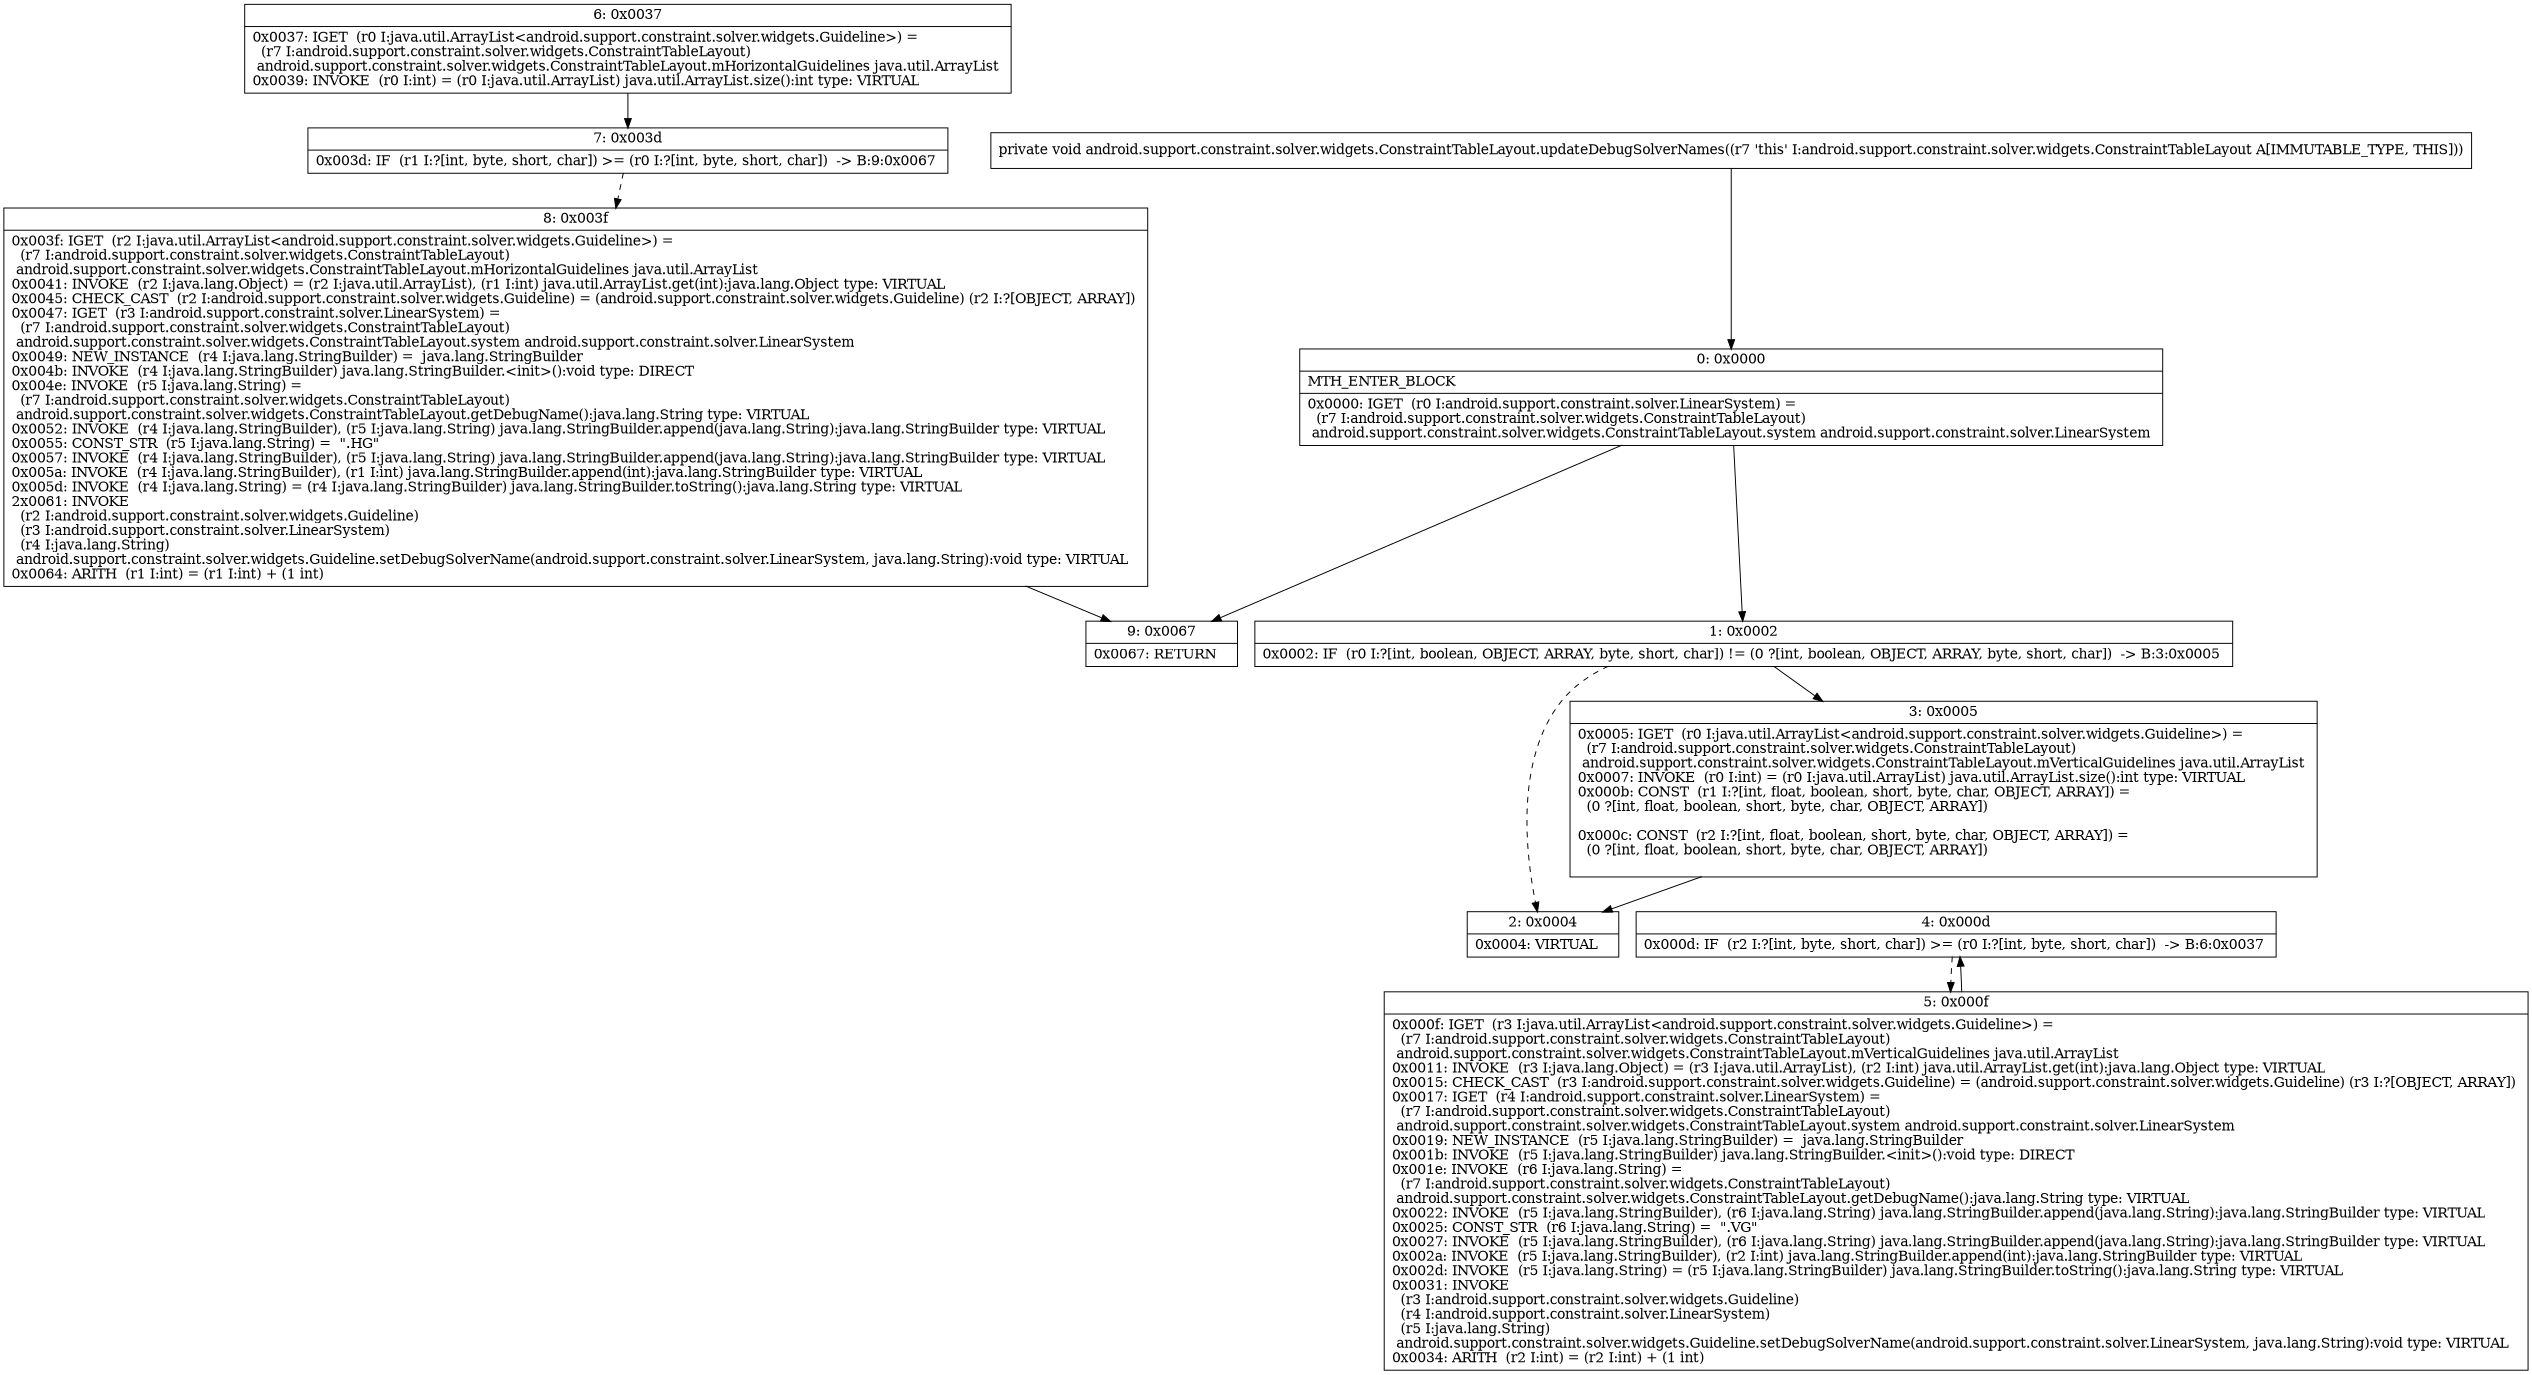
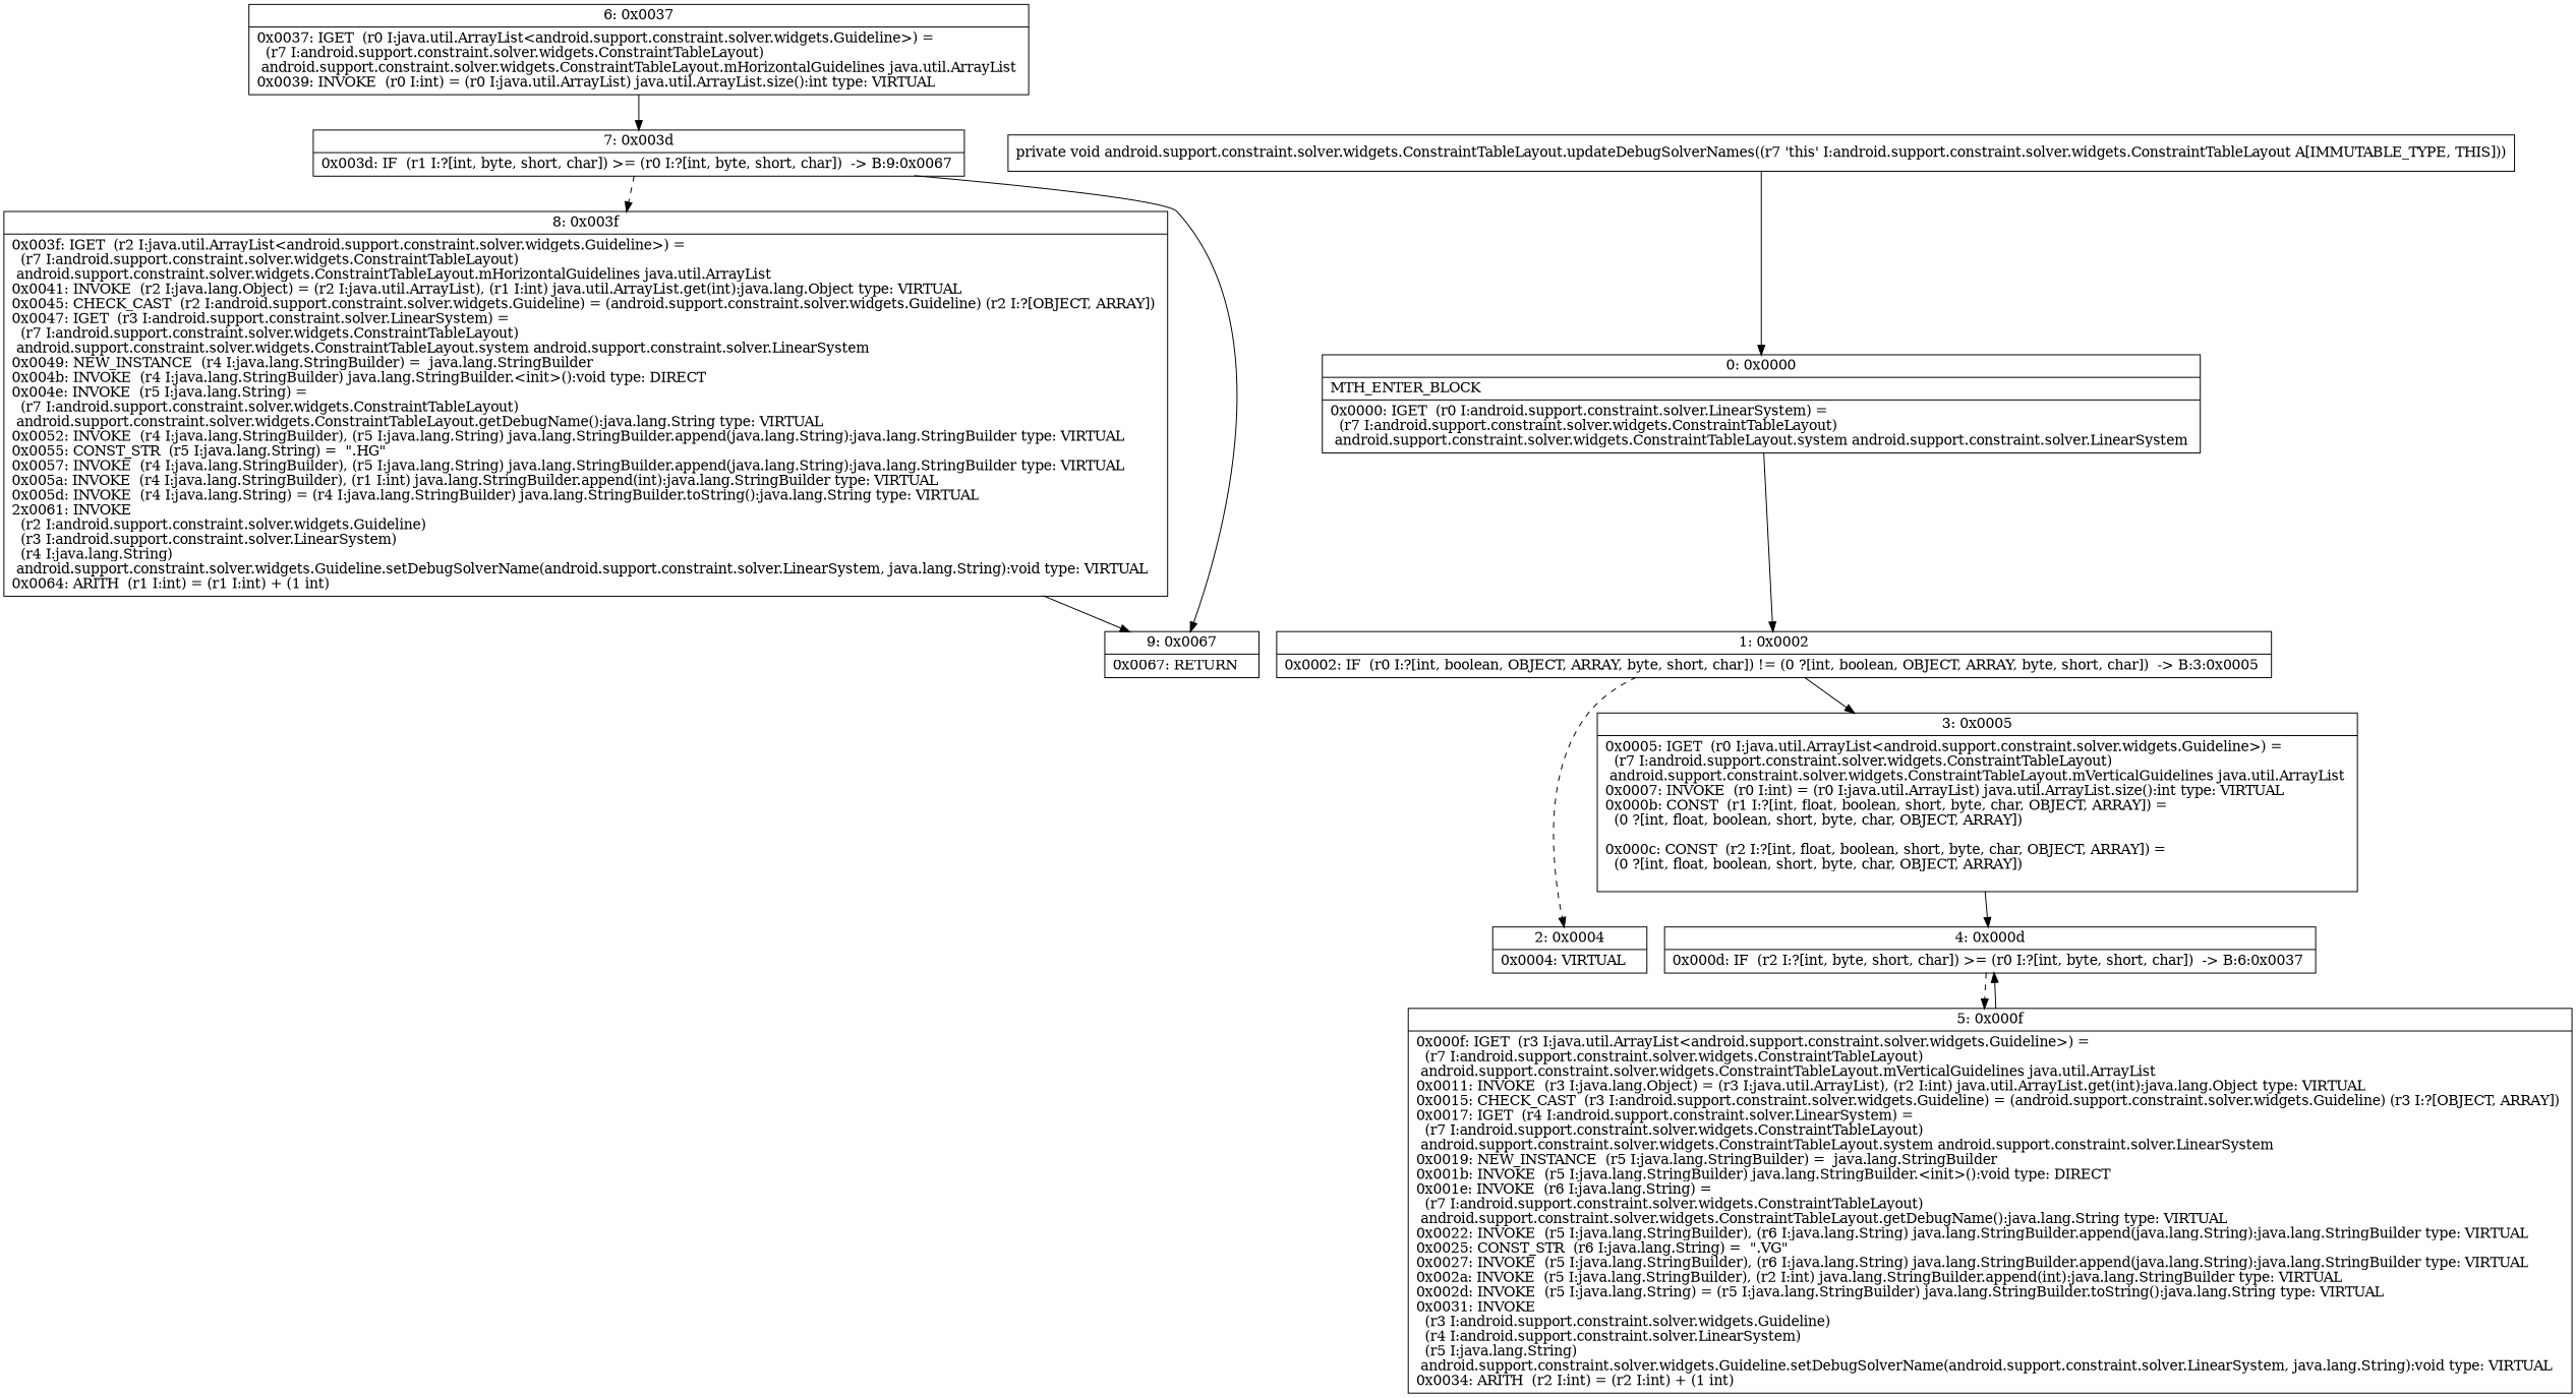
  digraph {
    node [shape=record]
    n1 [label="{0\:\ 0x0000|MTH_ENTER_BLOCK\l|0x0000: IGET  (r0 I:android.support.constraint.solver.LinearSystem) = \l  (r7 I:android.support.constraint.solver.widgets.ConstraintTableLayout)\l android.support.constraint.solver.widgets.ConstraintTableLayout.system android.support.constraint.solver.LinearSystem \l}"]
    n2 [label="{1\:\ 0x0002|0x0002: IF  (r0 I:?[int, boolean, OBJECT, ARRAY, byte, short, char]) != (0 ?[int, boolean, OBJECT, ARRAY, byte, short, char])  \-\> B:3:0x0005 \l}"]
    n3 [label="{2\:\ 0x0004|0x0004: VIRTUAL   \l}"]
    n4 [label="{3\:\ 0x0005|0x0005: IGET  (r0 I:java.util.ArrayList\<android.support.constraint.solver.widgets.Guideline\>) = \l  (r7 I:android.support.constraint.solver.widgets.ConstraintTableLayout)\l android.support.constraint.solver.widgets.ConstraintTableLayout.mVerticalGuidelines java.util.ArrayList \l0x0007: INVOKE  (r0 I:int) = (r0 I:java.util.ArrayList) java.util.ArrayList.size():int type: VIRTUAL \l0x000b: CONST  (r1 I:?[int, float, boolean, short, byte, char, OBJECT, ARRAY]) = \l  (0 ?[int, float, boolean, short, byte, char, OBJECT, ARRAY])\l \l0x000c: CONST  (r2 I:?[int, float, boolean, short, byte, char, OBJECT, ARRAY]) = \l  (0 ?[int, float, boolean, short, byte, char, OBJECT, ARRAY])\l \l}"]
    n5 [label="{4\:\ 0x000d|0x000d: IF  (r2 I:?[int, byte, short, char]) \>= (r0 I:?[int, byte, short, char])  \-\> B:6:0x0037 \l}"]
    n6 [label="{5\:\ 0x000f|0x000f: IGET  (r3 I:java.util.ArrayList\<android.support.constraint.solver.widgets.Guideline\>) = \l  (r7 I:android.support.constraint.solver.widgets.ConstraintTableLayout)\l android.support.constraint.solver.widgets.ConstraintTableLayout.mVerticalGuidelines java.util.ArrayList \l0x0011: INVOKE  (r3 I:java.lang.Object) = (r3 I:java.util.ArrayList), (r2 I:int) java.util.ArrayList.get(int):java.lang.Object type: VIRTUAL \l0x0015: CHECK_CAST  (r3 I:android.support.constraint.solver.widgets.Guideline) = (android.support.constraint.solver.widgets.Guideline) (r3 I:?[OBJECT, ARRAY]) \l0x0017: IGET  (r4 I:android.support.constraint.solver.LinearSystem) = \l  (r7 I:android.support.constraint.solver.widgets.ConstraintTableLayout)\l android.support.constraint.solver.widgets.ConstraintTableLayout.system android.support.constraint.solver.LinearSystem \l0x0019: NEW_INSTANCE  (r5 I:java.lang.StringBuilder) =  java.lang.StringBuilder \l0x001b: INVOKE  (r5 I:java.lang.StringBuilder) java.lang.StringBuilder.\<init\>():void type: DIRECT \l0x001e: INVOKE  (r6 I:java.lang.String) = \l  (r7 I:android.support.constraint.solver.widgets.ConstraintTableLayout)\l android.support.constraint.solver.widgets.ConstraintTableLayout.getDebugName():java.lang.String type: VIRTUAL \l0x0022: INVOKE  (r5 I:java.lang.StringBuilder), (r6 I:java.lang.String) java.lang.StringBuilder.append(java.lang.String):java.lang.StringBuilder type: VIRTUAL \l0x0025: CONST_STR  (r6 I:java.lang.String) =  \".VG\" \l0x0027: INVOKE  (r5 I:java.lang.StringBuilder), (r6 I:java.lang.String) java.lang.StringBuilder.append(java.lang.String):java.lang.StringBuilder type: VIRTUAL \l0x002a: INVOKE  (r5 I:java.lang.StringBuilder), (r2 I:int) java.lang.StringBuilder.append(int):java.lang.StringBuilder type: VIRTUAL \l0x002d: INVOKE  (r5 I:java.lang.String) = (r5 I:java.lang.StringBuilder) java.lang.StringBuilder.toString():java.lang.String type: VIRTUAL \l0x0031: INVOKE  \l  (r3 I:android.support.constraint.solver.widgets.Guideline)\l  (r4 I:android.support.constraint.solver.LinearSystem)\l  (r5 I:java.lang.String)\l android.support.constraint.solver.widgets.Guideline.setDebugSolverName(android.support.constraint.solver.LinearSystem, java.lang.String):void type: VIRTUAL \l0x0034: ARITH  (r2 I:int) = (r2 I:int) + (1 int) \l}"]
    n7 [label="{6\:\ 0x0037|0x0037: IGET  (r0 I:java.util.ArrayList\<android.support.constraint.solver.widgets.Guideline\>) = \l  (r7 I:android.support.constraint.solver.widgets.ConstraintTableLayout)\l android.support.constraint.solver.widgets.ConstraintTableLayout.mHorizontalGuidelines java.util.ArrayList \l0x0039: INVOKE  (r0 I:int) = (r0 I:java.util.ArrayList) java.util.ArrayList.size():int type: VIRTUAL \l}"]
    n8 [label="{7\:\ 0x003d|0x003d: IF  (r1 I:?[int, byte, short, char]) \>= (r0 I:?[int, byte, short, char])  \-\> B:9:0x0067 \l}"]
    n9 [label="{8\:\ 0x003f|0x003f: IGET  (r2 I:java.util.ArrayList\<android.support.constraint.solver.widgets.Guideline\>) = \l  (r7 I:android.support.constraint.solver.widgets.ConstraintTableLayout)\l android.support.constraint.solver.widgets.ConstraintTableLayout.mHorizontalGuidelines java.util.ArrayList \l0x0041: INVOKE  (r2 I:java.lang.Object) = (r2 I:java.util.ArrayList), (r1 I:int) java.util.ArrayList.get(int):java.lang.Object type: VIRTUAL \l0x0045: CHECK_CAST  (r2 I:android.support.constraint.solver.widgets.Guideline) = (android.support.constraint.solver.widgets.Guideline) (r2 I:?[OBJECT, ARRAY]) \l0x0047: IGET  (r3 I:android.support.constraint.solver.LinearSystem) = \l  (r7 I:android.support.constraint.solver.widgets.ConstraintTableLayout)\l android.support.constraint.solver.widgets.ConstraintTableLayout.system android.support.constraint.solver.LinearSystem \l0x0049: NEW_INSTANCE  (r4 I:java.lang.StringBuilder) =  java.lang.StringBuilder \l0x004b: INVOKE  (r4 I:java.lang.StringBuilder) java.lang.StringBuilder.\<init\>():void type: DIRECT \l0x004e: INVOKE  (r5 I:java.lang.String) = \l  (r7 I:android.support.constraint.solver.widgets.ConstraintTableLayout)\l android.support.constraint.solver.widgets.ConstraintTableLayout.getDebugName():java.lang.String type: VIRTUAL \l0x0052: INVOKE  (r4 I:java.lang.StringBuilder), (r5 I:java.lang.String) java.lang.StringBuilder.append(java.lang.String):java.lang.StringBuilder type: VIRTUAL \l0x0055: CONST_STR  (r5 I:java.lang.String) =  \".HG\" \l0x0057: INVOKE  (r4 I:java.lang.StringBuilder), (r5 I:java.lang.String) java.lang.StringBuilder.append(java.lang.String):java.lang.StringBuilder type: VIRTUAL \l0x005a: INVOKE  (r4 I:java.lang.StringBuilder), (r1 I:int) java.lang.StringBuilder.append(int):java.lang.StringBuilder type: VIRTUAL \l0x005d: INVOKE  (r4 I:java.lang.String) = (r4 I:java.lang.StringBuilder) java.lang.StringBuilder.toString():java.lang.String type: VIRTUAL \l2x0061: INVOKE  \l  (r2 I:android.support.constraint.solver.widgets.Guideline)\l  (r3 I:android.support.constraint.solver.LinearSystem)\l  (r4 I:java.lang.String)\l android.support.constraint.solver.widgets.Guideline.setDebugSolverName(android.support.constraint.solver.LinearSystem, java.lang.String):void type: VIRTUAL \l0x0064: ARITH  (r1 I:int) = (r1 I:int) + (1 int) \l}"]
    n10 [label="{9\:\ 0x0067|0x0067: RETURN   \l}"]
    n11 [label="{private void android.support.constraint.solver.widgets.ConstraintTableLayout.updateDebugSolverNames((r7 'this' I:android.support.constraint.solver.widgets.ConstraintTableLayout A[IMMUTABLE_TYPE, THIS])) }"]
    n1 -> n2
    n2 -> n3 [style=dashed]
    n2 -> n4
-   n4 -> n3
+   n4 -> n5
    n5 -> n6 [style=dashed]
    n6 -> n5
    n7 -> n8
    n8 -> n9 [style=dashed]
-   n1 -> n10
+   n8 -> n10
    n9 -> n10
    n11 -> n1
  }
